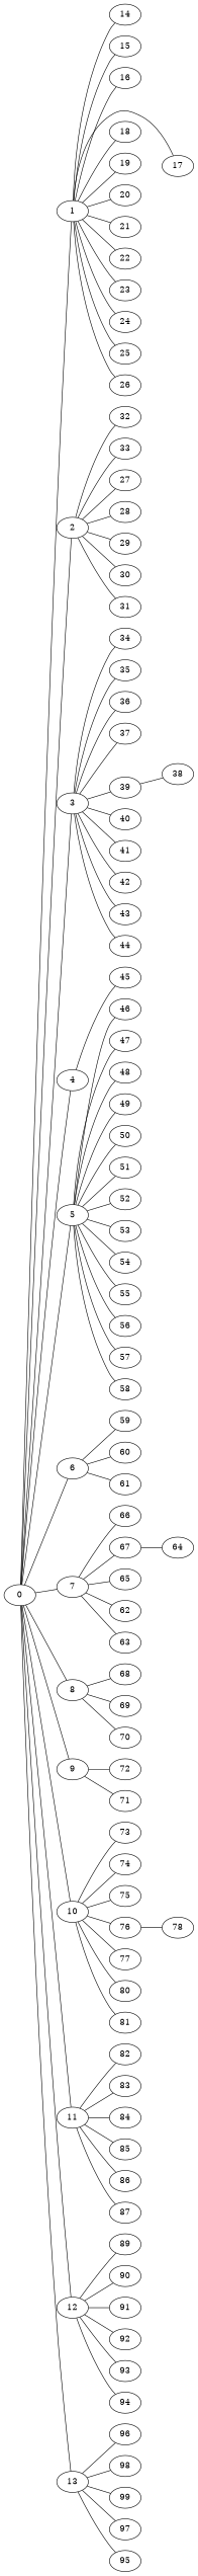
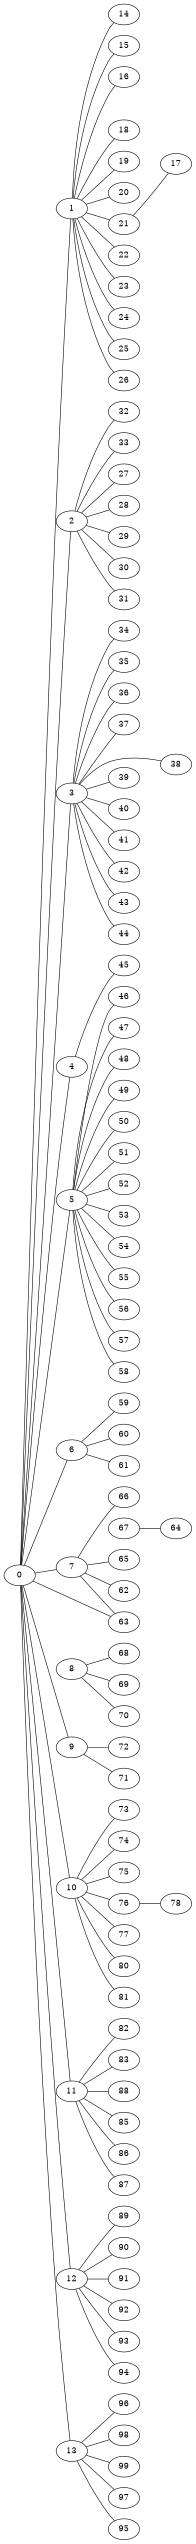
  graph {
    fontname="DejaVu Serif"
    rankdir=LR
    node [fontname="DejaVu Serif"]
    edge [fontname="DejaVu Serif"]
    0
    1
    2
    3
    4
    5
    6
    7
    8
    9
    10
    11
    12
    13
    14
    15
    16
    17
    18
    19
    20
    21
    22
    23
    24
    25
    26
    32
    33
    27
    28
    29
    30
    31
    34
    35
    36
    37
    38
    39
    40
    41
    42
    43
    44
    45
    46
    47
    48
    49
    50
    51
    52
    53
    54
    55
    56
    57
    58
    59
    60
    61
    66
    67
    65
    62
    63
    68
    69
    70
    72
    71
    73
    74
    75
    76
    77
    80
    81
    82
    83
-   84
+   84 [label=88]
    85
    86
    87
    89
    90
    91
    92
    93
    94
    96
    98
    99
    97
    95
    64
    78
    0 -- 1
    0 -- 2
    0 -- 3
    0 -- 4
    0 -- 5
    0 -- 6
    0 -- 7
-   0 -- 8
+   0 -- 63
    0 -- 9
    0 -- 10
    0 -- 11
    0 -- 12
    0 -- 13
    1 -- 14
    1 -- 15
    1 -- 16
-   1 -- 17
+   21 -- 17
    1 -- 18
    1 -- 19
    1 -- 20
    1 -- 21
    1 -- 22
    1 -- 23
    1 -- 24
    1 -- 25
    1 -- 26
    2 -- 32
    2 -- 33
    2 -- 27
    2 -- 28
    2 -- 29
    2 -- 30
    2 -- 31
    3 -- 34
    3 -- 35
    3 -- 36
    3 -- 37
-   39 -- 38
+   3 -- 38
    3 -- 39
    3 -- 40
    3 -- 41
    3 -- 42
    3 -- 43
    3 -- 44
    4 -- 45
    5 -- 46
    5 -- 47
    5 -- 48
    5 -- 49
    5 -- 50
    5 -- 51
    5 -- 52
    5 -- 53
    5 -- 54
    5 -- 55
    5 -- 56
    5 -- 57
    5 -- 58
    6 -- 59
    6 -- 60
    6 -- 61
    7 -- 66
-   7 -- 67
    7 -- 65
    7 -- 62
    7 -- 63
    8 -- 68
    8 -- 69
    8 -- 70
    9 -- 72
    9 -- 71
    10 -- 73
    10 -- 74
    10 -- 75
    10 -- 76
    10 -- 77
    10 -- 80
    10 -- 81
    11 -- 82
    11 -- 83
    11 -- 84
    11 -- 85
    11 -- 86
    11 -- 87
    12 -- 89
    12 -- 90
    12 -- 91
    12 -- 92
    12 -- 93
    12 -- 94
    13 -- 96
    13 -- 98
    13 -- 99
    13 -- 97
    13 -- 95
    67 -- 64
    76 -- 78
  }
